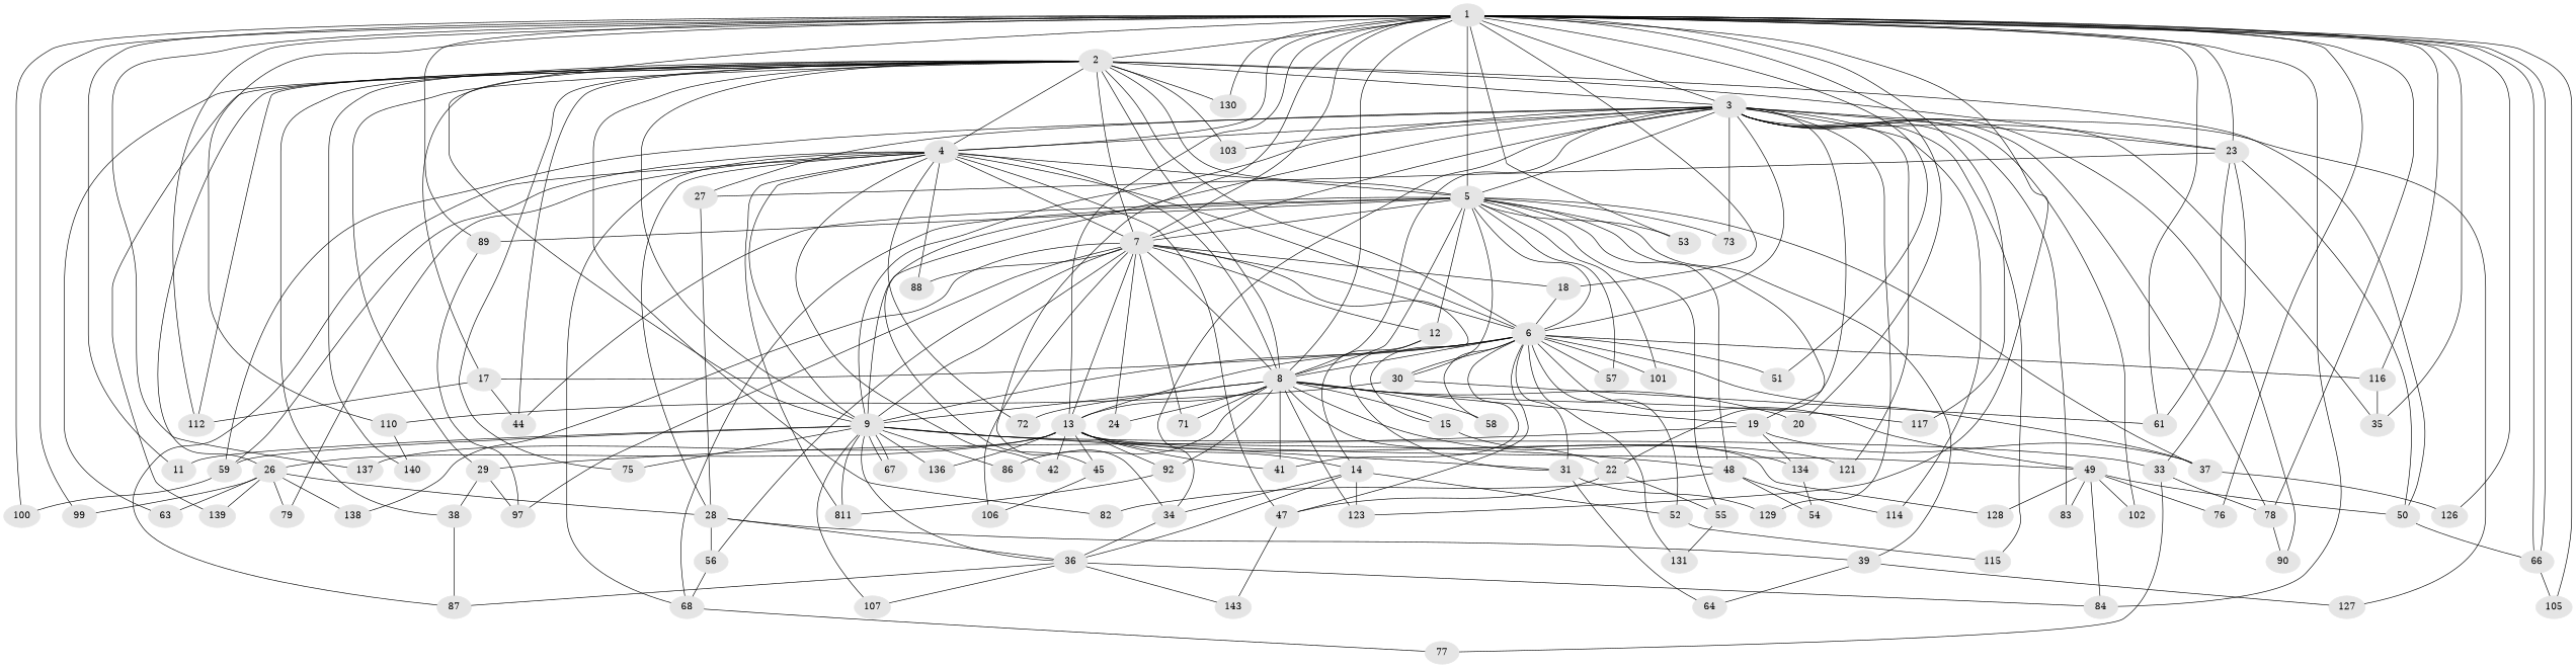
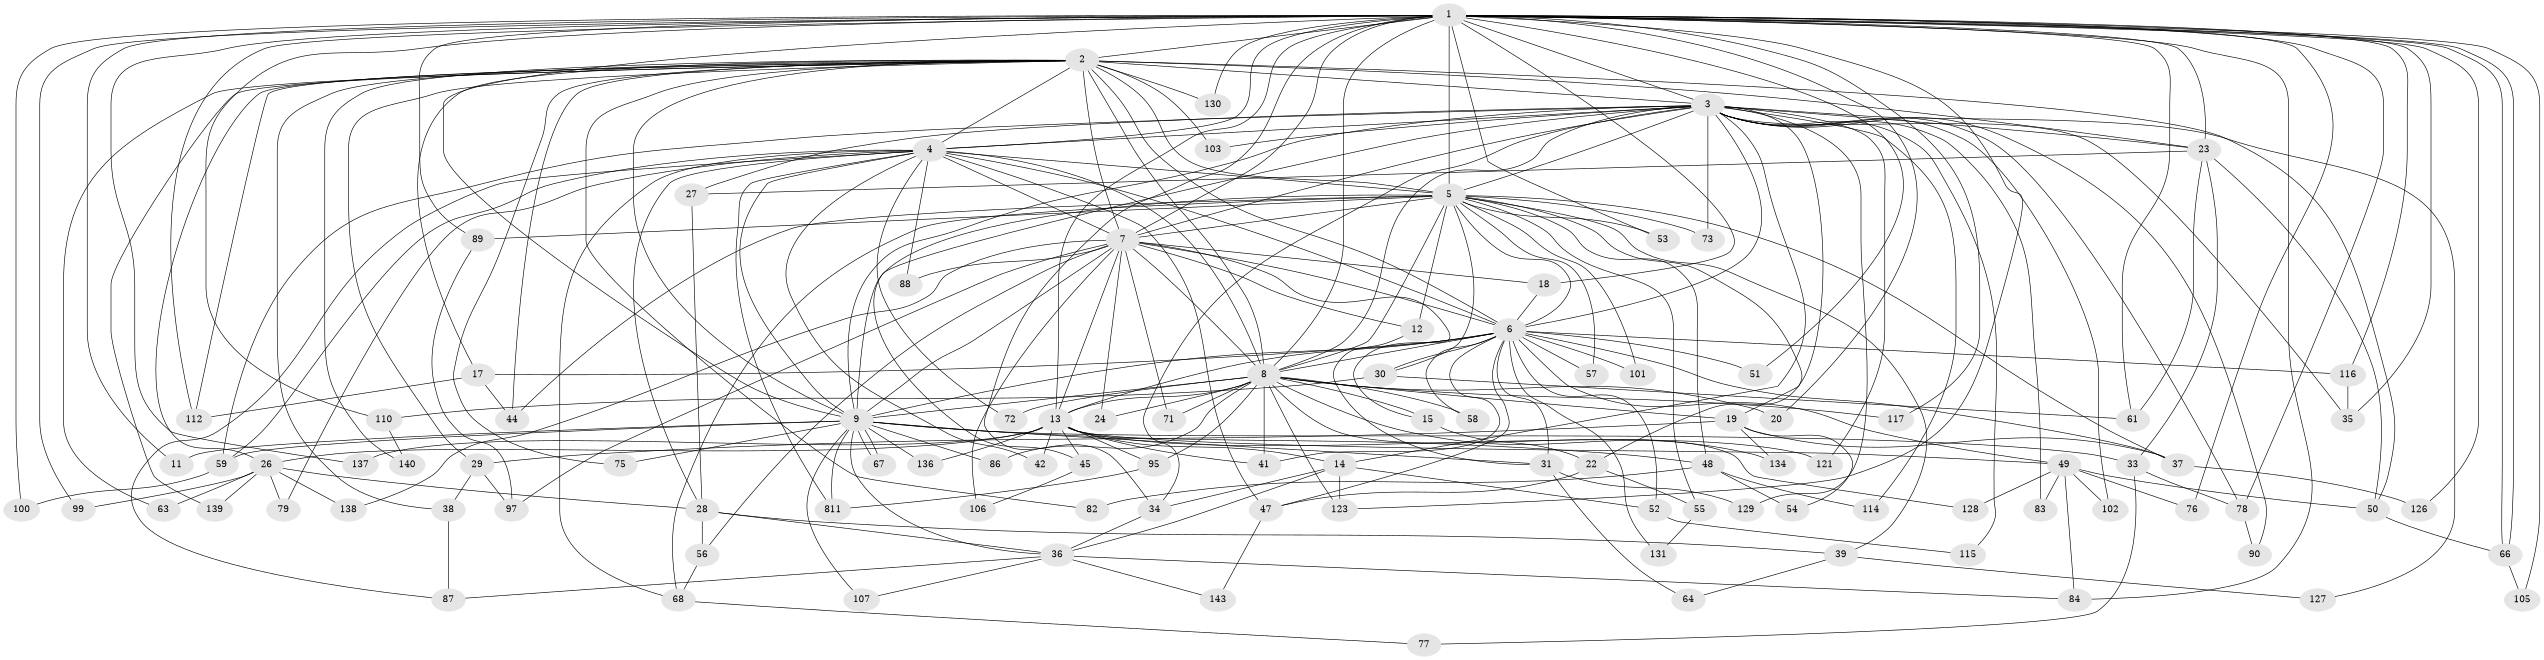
  graph {
    node [color=gray90 style=filled]
    1 [super="+43"]
    2 [super="+10"]
    3 [super="+80"]
    4 [super="+40"]
    5 [super="+91"]
    7 [super="+108"]
    8 [super="+21"]
    9 [super="+118"]
    11
    13 [super="+32"]
    18
    20
    23 [super="+25"]
    34 [super="+132"]
    35 [super="+120"]
    51
    53
    61 [super="+93"]
    66 [super="+109"]
    76
    78 [super="+81"]
    84 [super="+142"]
    89 [super="+94"]
    99
    100
    105
    110
    112 [super="+141"]
    116
    117
    123 [super="+125"]
    126
    130
    137
    6 [super="+16"]
    17
    26
    29 [super="+104"]
    38
    44 [super="+113"]
    50 [super="+95"]
    63
    75
    82
    103
    139
    140
    14 [super="+119"]
    22
    27 [super="+70"]
    45
    59 [super="+96"]
    73
    83
    90
    102
    114
    115
    121
    127
    129
    28 [super="+62"]
    42
    47 [super="+122"]
    68
    72
    79
    87 [super="+98"]
    88
    n70 [label=811 super="+124"]
    12
    19
    30
    37 [super="+46"]
    39
    48
    55
    57
    101
    31 [super="+65"]
    41 [super="+133"]
    49 [super="+74"]
    52
    58
    131
    15
    24
    56 [super="+69"]
    71
    97
    106
    138
    86
-   92
+   92 [label=95]
    128
    134
    33
    36 [super="+60"]
    67
    107
    136
    143
    77
    54
    64
    1 -- 2 [weight=2]
    1 -- 3
    1 -- 4
    1 -- 5 [weight=3]
    1 -- 7
    1 -- 8
    1 -- 9
    1 -- 11
    1 -- 13
    1 -- 18
    1 -- 20
    1 -- 23
    1 -- 34
    1 -- 35
    1 -- 51
    1 -- 53
    1 -- 61
    1 -- 66
    1 -- 66
    1 -- 76
    1 -- 78
    1 -- 84
    1 -- 89
    1 -- 99
    1 -- 100
    1 -- 105
    1 -- 110
    1 -- 112
    1 -- 116
    1 -- 117
    1 -- 123
    1 -- 126
    1 -- 130
    1 -- 137
    2 -- 3 [weight=2]
    2 -- 4 [weight=2]
    2 -- 5 [weight=2]
    2 -- 7 [weight=2]
    2 -- 8 [weight=2]
    2 -- 9 [weight=2]
    2 -- 23
    2 -- 112
    2 -- 130
    2 -- 6 [weight=2]
    2 -- 17
    2 -- 26
    2 -- 29
    2 -- 38
    2 -- 44
    2 -- 50
    2 -- 63
    2 -- 75
    2 -- 82
    2 -- 103
    2 -- 139
    2 -- 140
    3 -- 4 [weight=2]
    3 -- 5
    3 -- 7
    3 -- 8 [weight=2]
    3 -- 9
    3 -- 23
    3 -- 34
    3 -- 35
    3 -- 78
    3 -- 6 [weight=2]
    3 -- 103
-   12 -- 14
+   3 -- 14
    3 -- 22
    3 -- 27
    3 -- 45
    3 -- 59
    3 -- 73
    3 -- 83
    3 -- 90
    3 -- 102
    3 -- 114
    3 -- 115
    3 -- 121
    3 -- 127
    3 -- 129
    4 -- 5
    4 -- 7
    4 -- 8
    4 -- 9
    4 -- 6
    4 -- 59
    4 -- 28
    4 -- 42
    4 -- 47
    4 -- 68
    4 -- 72
    4 -- 79
    4 -- 87
    4 -- 88
    4 -- n70
    5 -- 7
    5 -- 8
    5 -- 9
    5 -- 53
    5 -- 89
    5 -- 6
    5 -- 44
    5 -- 73
    5 -- 68
    5 -- 12
    5 -- 19
    5 -- 30
    5 -- 37
    5 -- 39
    5 -- 48
    5 -- 55
    5 -- 57
    5 -- 101
    7 -- 8
    7 -- 9
    7 -- 13
    7 -- 18
    7 -- 88
    7 -- 12
    7 -- 15
    7 -- 24
    7 -- 56
    7 -- 71
    7 -- 97
    7 -- 106
    7 -- 138
    8 -- 9
    8 -- 13
    8 -- 20
    8 -- 117
    8 -- 123
    8 -- 72
    8 -- 19
    8 -- 41
    8 -- 58
    8 -- 15
    8 -- 24
    8 -- 71
    8 -- 86
    8 -- 92
    8 -- 128
    8 -- 134
    9 -- 11
    9 -- 75
    9 -- 59
    9 -- n70
    9 -- 48
    9 -- 31
    9 -- 86
    9 -- 33
    9 -- 36
    9 -- 67
    9 -- 67
    9 -- 107
    9 -- 136
    13 -- 137
    13 -- 26
    13 -- 14
    13 -- 45
    13 -- 121
    13 -- 42
    13 -- 41
    13 -- 49
    13 -- 92
    13 -- 136
    18 -- 6
    23 -- 61
    23 -- 50
    23 -- 27
    23 -- 33
    34 -- 36
    66 -- 105
    78 -- 90
    89 -- 97
    110 -- 140
    116 -- 35
    6 -- 7
    6 -- 8
    6 -- 9
    6 -- 13 [weight=2]
    6 -- 51
    6 -- 116
    6 -- 17
    6 -- 47
    6 -- 30
    6 -- 37
    6 -- 57
    6 -- 101
    6 -- 31
    6 -- 41
    6 -- 49
    6 -- 52
    6 -- 58
    6 -- 131
    17 -- 112
    17 -- 44
    26 -- 99
    26 -- 63
    26 -- 139
    26 -- 28
    26 -- 79
    26 -- 138
    29 -- 38
    29 -- 97
    38 -- 87
    50 -- 66
    14 -- 34
    14 -- 123
    14 -- 52
    14 -- 36
    22 -- 47
    22 -- 55
    27 -- 28
    45 -- 106
    59 -- 100
    28 -- 39
    28 -- 56
    28 -- 36
    47 -- 143
    68 -- 77
    12 -- 31
    19 -- 29
    19 -- 37
    19 -- 134
-   134 -- 54
+   19 -- 54
    30 -- 61
    30 -- 110
    37 -- 126
    39 -- 127
    39 -- 64
    48 -- 82
    48 -- 114
    48 -- 54
    55 -- 131
    31 -- 129
    31 -- 64
    49 -- 76
    49 -- 84
    49 -- 50 [weight=2]
    49 -- 83
    49 -- 102
    49 -- 128
    52 -- 115
    15 -- 22
    56 -- 68
    92 -- n70
    33 -- 78
    33 -- 77
    36 -- 84
    36 -- 87
    36 -- 107
    36 -- 143
  }
